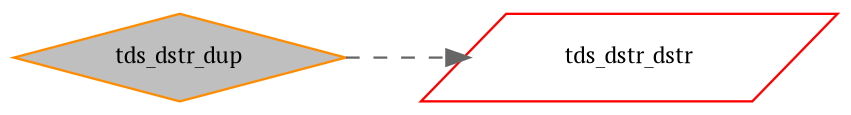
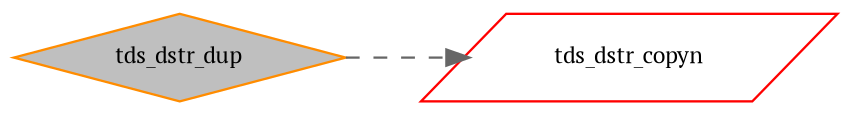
  digraph {
    rankdir=LR
    fontname="PT Serif"
    node [fontname="PT Serif" fontsize=10 style=filled]
    n1 [color=darkorange fillcolor=grey75 fontcolor=black height=0.2 label=tds_dstr_dup shape=diamond width=0.4]
-   n2 [color=red fillcolor=white height=0.2 label=tds_dstr_dstr shape=parallelogram width=0.4]
+   n2 [color=red fillcolor=white height=0.2 label=tds_dstr_copyn shape=parallelogram width=0.4]
    n1 -> n2 [color=gray40 fontname="PT Serif" fontsize=10 labelfontname=Helvetica labelfontsize=10 style=dashed]
  }
